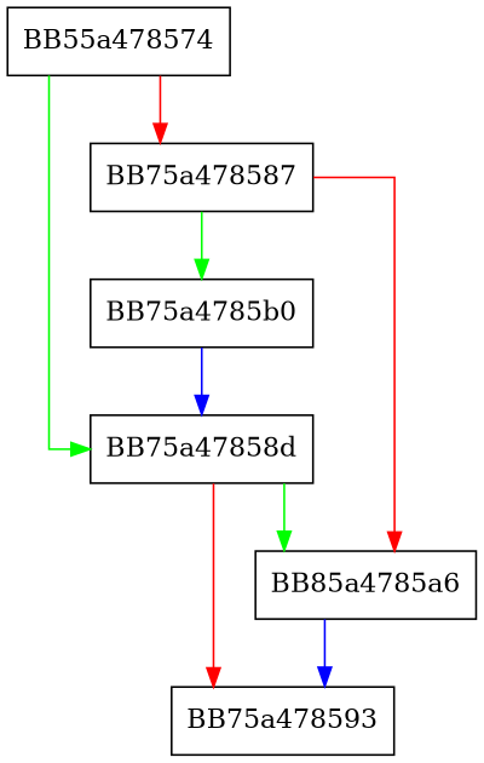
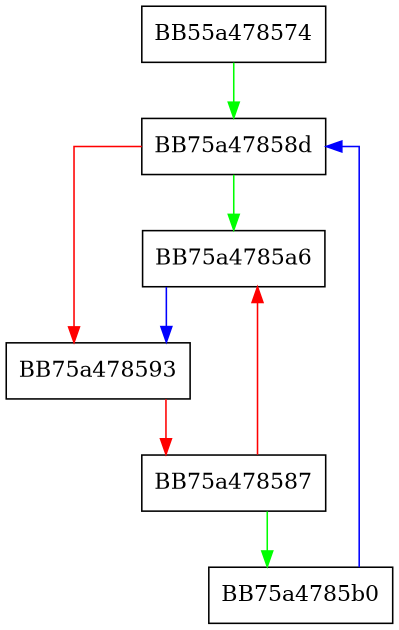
  digraph {
    splines=ortho
    node [shape=box]
    edge [color=green]
    BB75a47858d
-   BB75a4785a6 [label=BB85a4785a6]
+   BB75a4785a6
    BB75a478593
    n4 [label=BB55a478574]
    BB75a478587
    BB75a4785b0
    BB75a47858d -> BB75a4785a6
    BB75a47858d -> BB75a478593 [color=red]
    BB75a4785a6 -> BB75a478593 [color=blue]
    n4 -> BB75a47858d
-   n4 -> BB75a478587 [color=red]
+   BB75a478593 -> BB75a478587 [color=red]
    BB75a478587 -> BB75a4785a6 [color=red]
    BB75a478587 -> BB75a4785b0
    BB75a4785b0 -> BB75a47858d [color=blue]
  }
